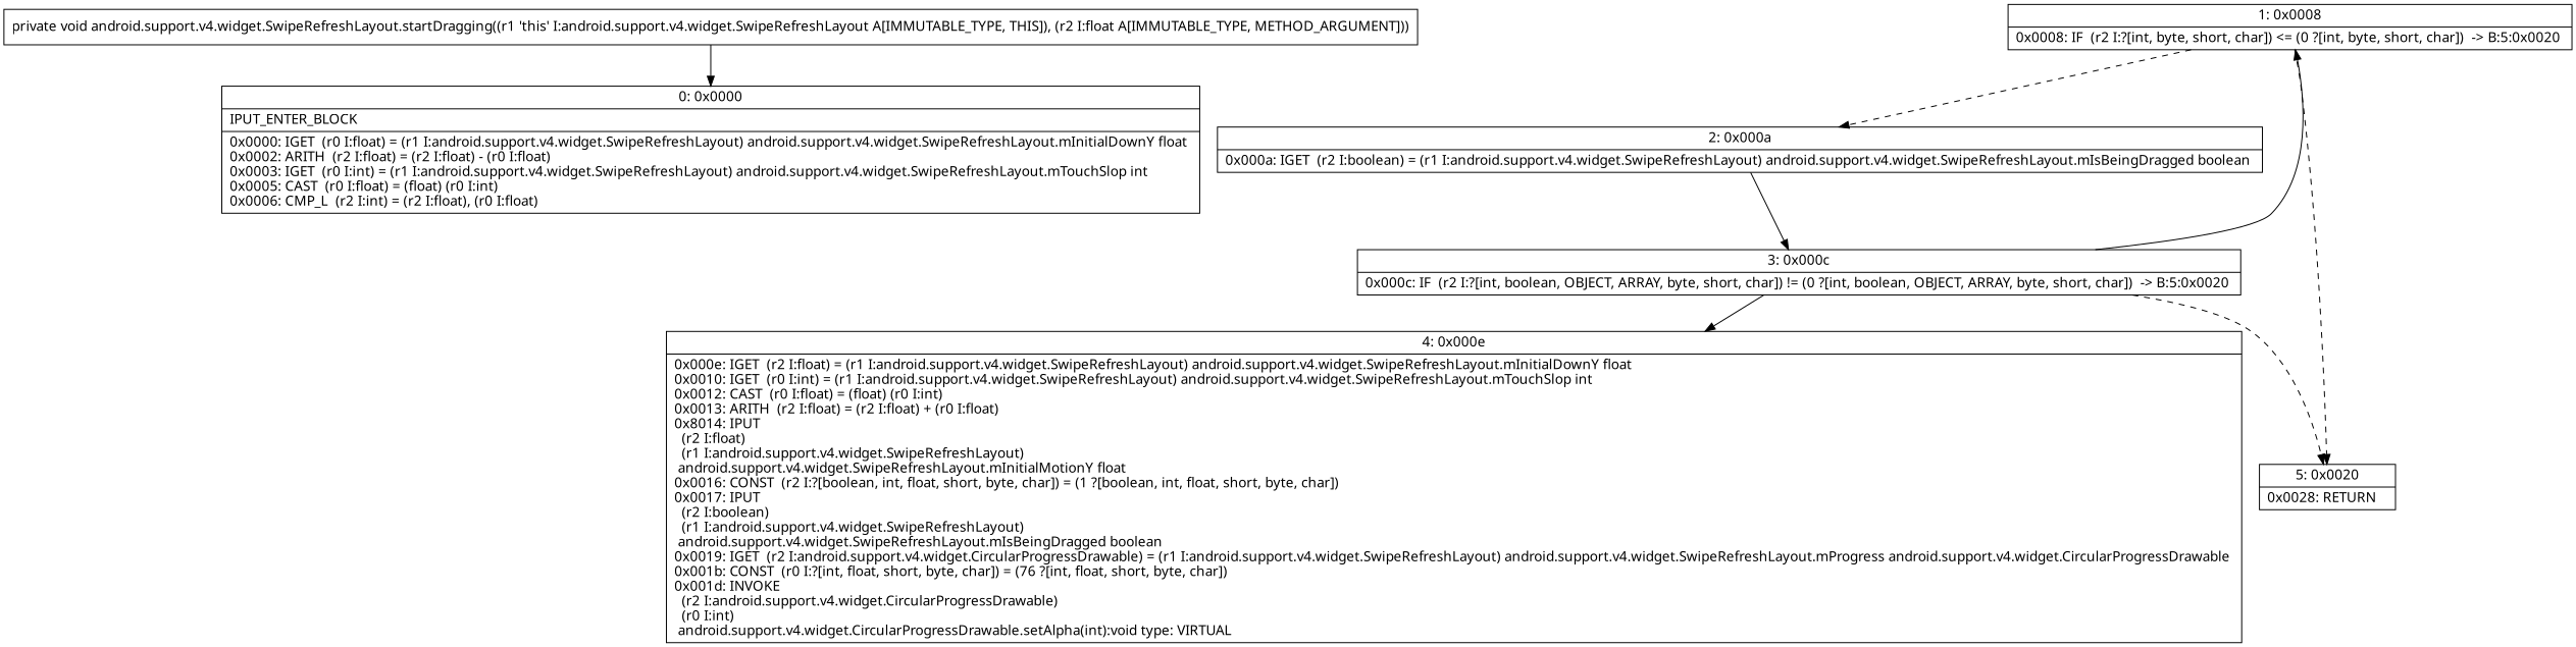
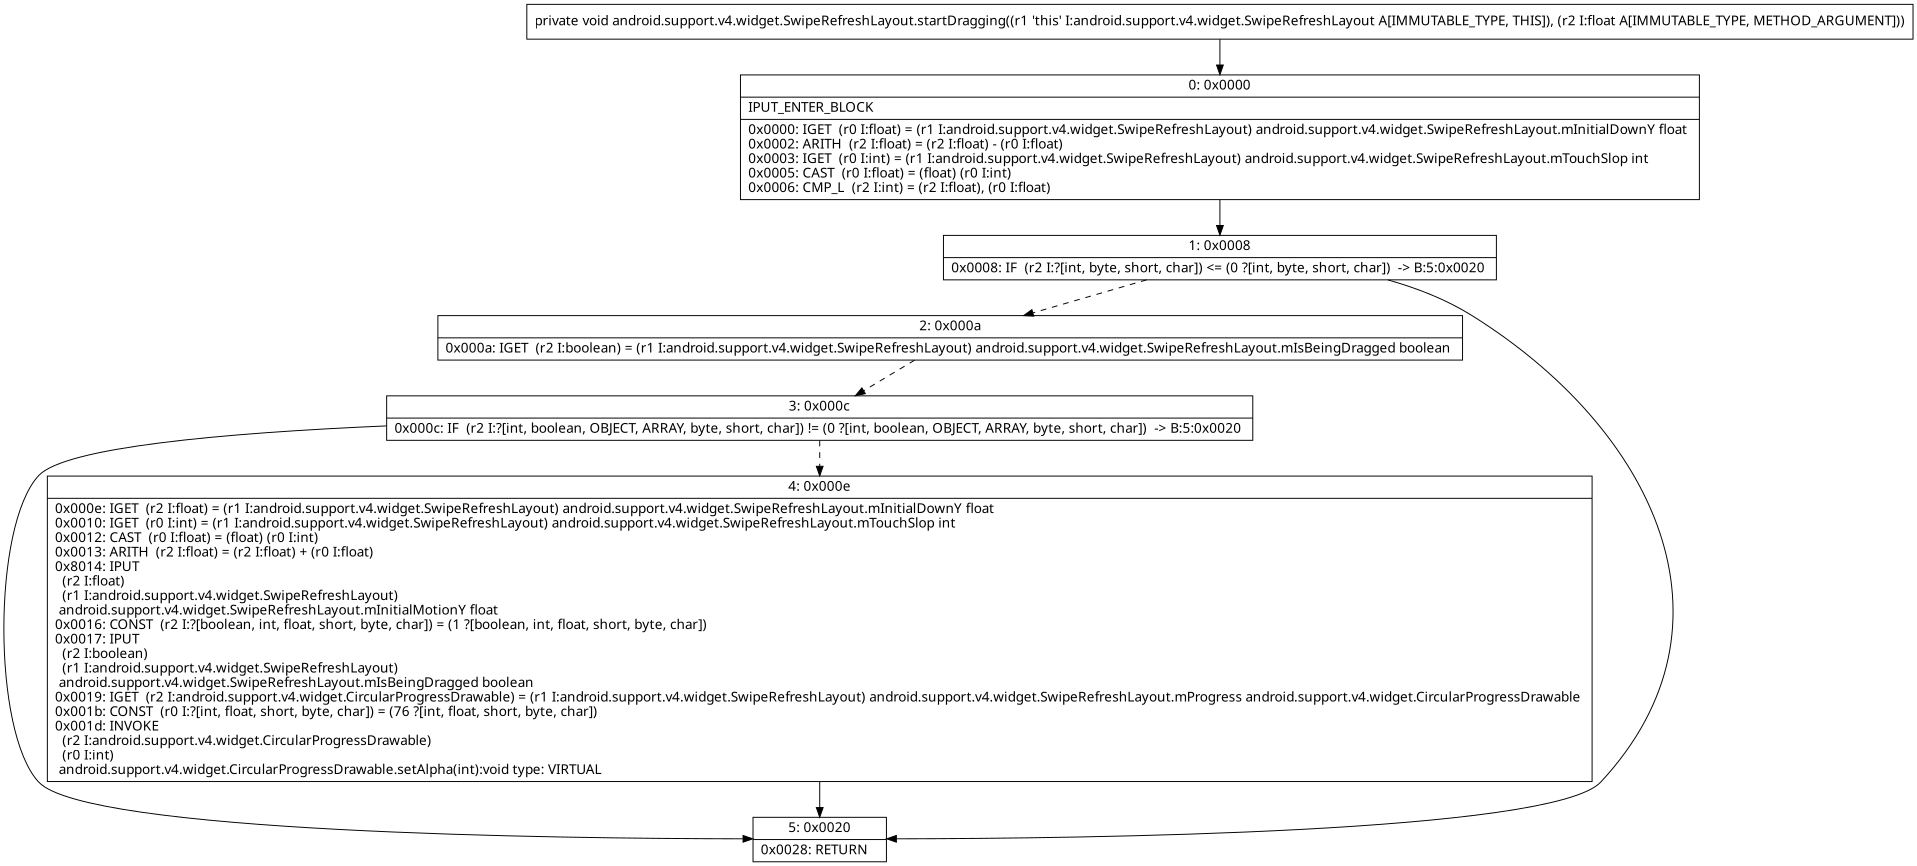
  digraph {
    fontname="Noto Sans"
    node [fontname="Noto Sans" shape=record]
    edge [fontname="Noto Sans"]
    n1 [label="{0\:\ 0x0000|IPUT_ENTER_BLOCK\l|0x0000: IGET  (r0 I:float) = (r1 I:android.support.v4.widget.SwipeRefreshLayout) android.support.v4.widget.SwipeRefreshLayout.mInitialDownY float \l0x0002: ARITH  (r2 I:float) = (r2 I:float) \- (r0 I:float) \l0x0003: IGET  (r0 I:int) = (r1 I:android.support.v4.widget.SwipeRefreshLayout) android.support.v4.widget.SwipeRefreshLayout.mTouchSlop int \l0x0005: CAST  (r0 I:float) = (float) (r0 I:int) \l0x0006: CMP_L  (r2 I:int) = (r2 I:float), (r0 I:float) \l}"]
    n2 [label="{1\:\ 0x0008|0x0008: IF  (r2 I:?[int, byte, short, char]) \<= (0 ?[int, byte, short, char])  \-\> B:5:0x0020 \l}"]
    n3 [label="{2\:\ 0x000a|0x000a: IGET  (r2 I:boolean) = (r1 I:android.support.v4.widget.SwipeRefreshLayout) android.support.v4.widget.SwipeRefreshLayout.mIsBeingDragged boolean \l}"]
    n4 [label="{5\:\ 0x0020|0x0028: RETURN   \l}"]
    n5 [label="{3\:\ 0x000c|0x000c: IF  (r2 I:?[int, boolean, OBJECT, ARRAY, byte, short, char]) != (0 ?[int, boolean, OBJECT, ARRAY, byte, short, char])  \-\> B:5:0x0020 \l}"]
    n6 [label="{4\:\ 0x000e|0x000e: IGET  (r2 I:float) = (r1 I:android.support.v4.widget.SwipeRefreshLayout) android.support.v4.widget.SwipeRefreshLayout.mInitialDownY float \l0x0010: IGET  (r0 I:int) = (r1 I:android.support.v4.widget.SwipeRefreshLayout) android.support.v4.widget.SwipeRefreshLayout.mTouchSlop int \l0x0012: CAST  (r0 I:float) = (float) (r0 I:int) \l0x0013: ARITH  (r2 I:float) = (r2 I:float) + (r0 I:float) \l0x8014: IPUT  \l  (r2 I:float)\l  (r1 I:android.support.v4.widget.SwipeRefreshLayout)\l android.support.v4.widget.SwipeRefreshLayout.mInitialMotionY float \l0x0016: CONST  (r2 I:?[boolean, int, float, short, byte, char]) = (1 ?[boolean, int, float, short, byte, char]) \l0x0017: IPUT  \l  (r2 I:boolean)\l  (r1 I:android.support.v4.widget.SwipeRefreshLayout)\l android.support.v4.widget.SwipeRefreshLayout.mIsBeingDragged boolean \l0x0019: IGET  (r2 I:android.support.v4.widget.CircularProgressDrawable) = (r1 I:android.support.v4.widget.SwipeRefreshLayout) android.support.v4.widget.SwipeRefreshLayout.mProgress android.support.v4.widget.CircularProgressDrawable \l0x001b: CONST  (r0 I:?[int, float, short, byte, char]) = (76 ?[int, float, short, byte, char]) \l0x001d: INVOKE  \l  (r2 I:android.support.v4.widget.CircularProgressDrawable)\l  (r0 I:int)\l android.support.v4.widget.CircularProgressDrawable.setAlpha(int):void type: VIRTUAL \l}"]
    n7 [label="{private void android.support.v4.widget.SwipeRefreshLayout.startDragging((r1 'this' I:android.support.v4.widget.SwipeRefreshLayout A[IMMUTABLE_TYPE, THIS]), (r2 I:float A[IMMUTABLE_TYPE, METHOD_ARGUMENT])) }"]
-   n5 -> n2
+   n1 -> n2
    n2 -> n3 [style=dashed]
-   n2 -> n4 [style=dashed]
-   n3 -> n5
-   n5 -> n4 [style=dashed]
-   n5 -> n6 [style=solid]
+   n2 -> n4
+   n3 -> n5 [style=dashed]
+   n5 -> n4
+   n5 -> n6 [style=dashed]
+   n6 -> n4
    n7 -> n1
  }
